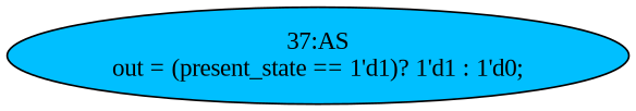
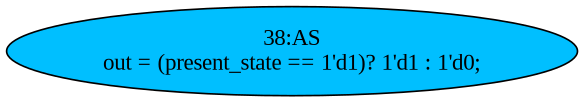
  strict digraph {
    fontname="Liberation Serif"
-   n1 [ast="<pyverilog.vparser.ast.Assign object at 0x7efbf45f7510>" def_var="['out']" fillcolor=deepskyblue label="37:AS\nout = (present_state == 1'd1)? 1'd1 : 1'd0;" statements="[]" style=filled typ=Assign use_var="['present_state']" fontname="Liberation Serif"]
+   n1 [ast="<pyverilog.vparser.ast.Assign object at 0x7efbf45f7510>" def_var="['out']" fillcolor=deepskyblue label="38:AS\nout = (present_state == 1'd1)? 1'd1 : 1'd0;" statements="[]" style=filled typ=Assign use_var="['present_state']" fontname="Liberation Serif"]
  }
